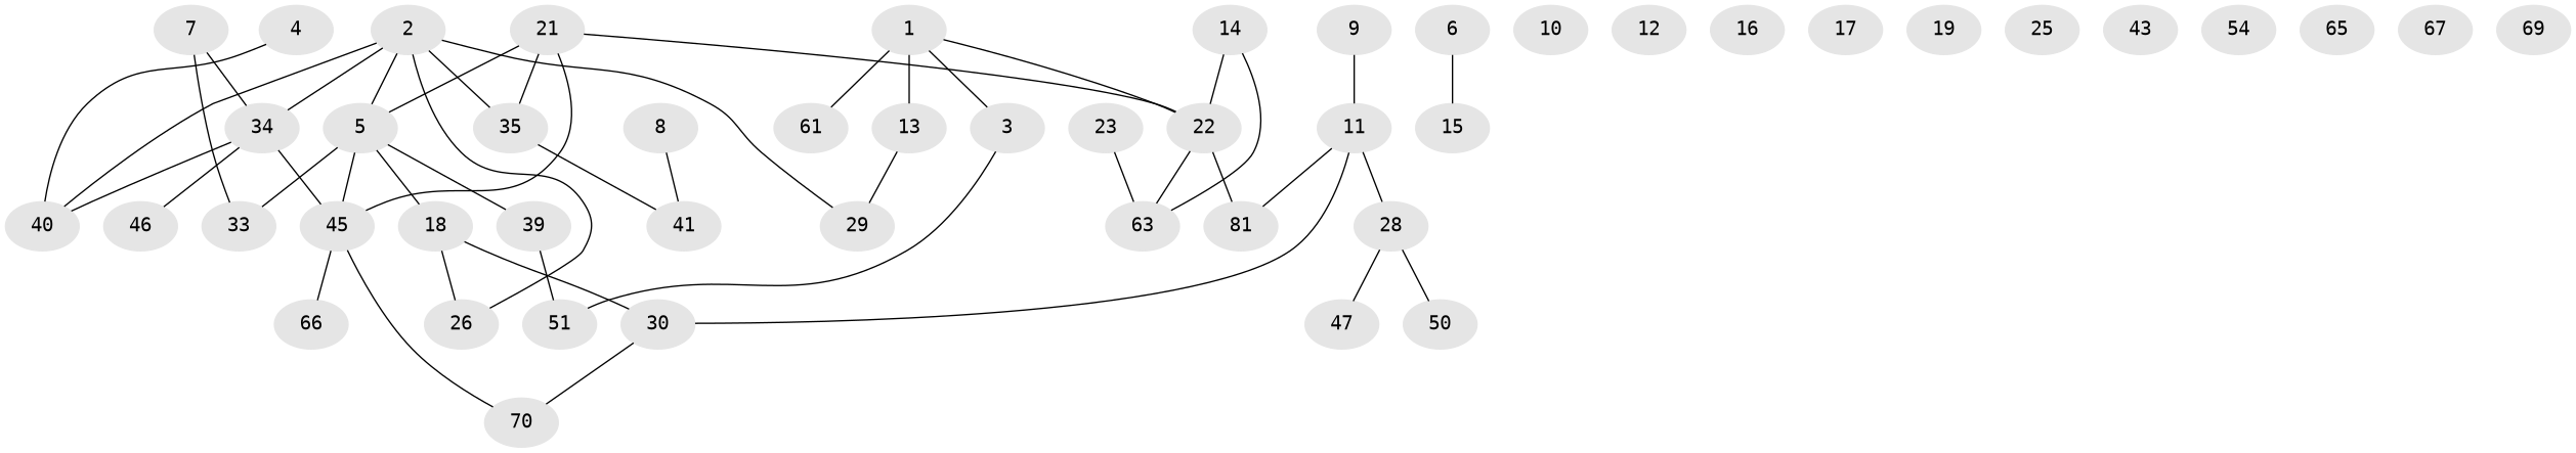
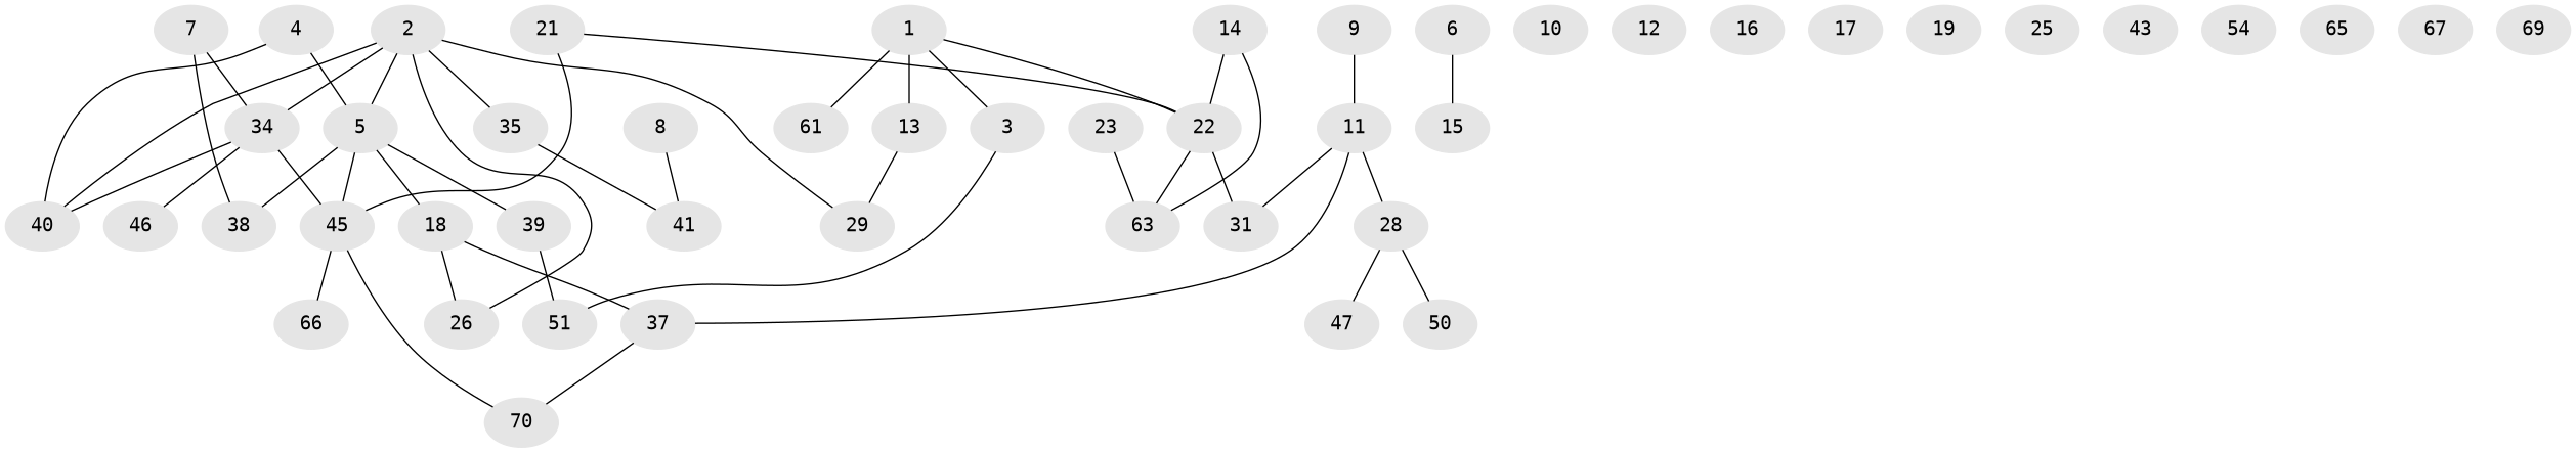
  graph {
    fontname="DejaVu Sans Mono"
    node [color=gray90 fontname="DejaVu Sans Mono" style=filled]
    edge [fontname="DejaVu Sans Mono"]
    1 [super="+33"]
    3 [super="+53"]
    13
    61
    22 [super="+58"]
    51 [super="+57"]
    29 [super="+32"]
-   31 [super="+48" label=81]
+   31 [super="+48"]
    2 [super="+24"]
    5 [super="+49"]
    26 [super="+36"]
    34 [super="+59"]
    35 [super="+44"]
    40 [super="+55"]
    18
-   38 [label=33]
+   38
    39
    n18 [label=45 super="+52"]
    46
    41
    4
-   37 [super="+62" label=30]
+   37 [super="+62"]
    70
    66
    6
    15
    7 [super="+30"]
    8
    9 [super="+27"]
    11 [super="+45"]
    28 [super="+56"]
    10 [super="+60"]
    47
    50
    12
    63 [super="+68"]
    14
    16
    17
    19
    21 [super="+64"]
    23
    25
    43
    54
    65
    67
    69
    1 -- 3
    1 -- 13 [weight=2]
    1 -- 61
    1 -- 22
    3 -- 51
    13 -- 29
    22 -- 31 [weight=2]
    22 -- 63 [weight=2]
    2 -- 29
    2 -- 5
    2 -- 26
    2 -- 34
    2 -- 35
    2 -- 40
    5 -- 18
    5 -- 38
    5 -- 39
    5 -- n18 [weight=2]
    34 -- 40
    34 -- n18
    34 -- 46
    35 -- 41
    18 -- 26
    18 -- 37
    39 -- 51
    n18 -- 70
    n18 -- 66
-   21 -- 5
+   4 -- 5
    4 -- 40
    37 -- 70
    6 -- 15
    7 -- 34
    7 -- 38
    8 -- 41
    9 -- 11
    11 -- 31
    11 -- 37
    11 -- 28
    28 -- 47
    28 -- 50
    14 -- 22
    14 -- 63
    21 -- 22
-   21 -- 35
    21 -- n18
    23 -- 63
  }
